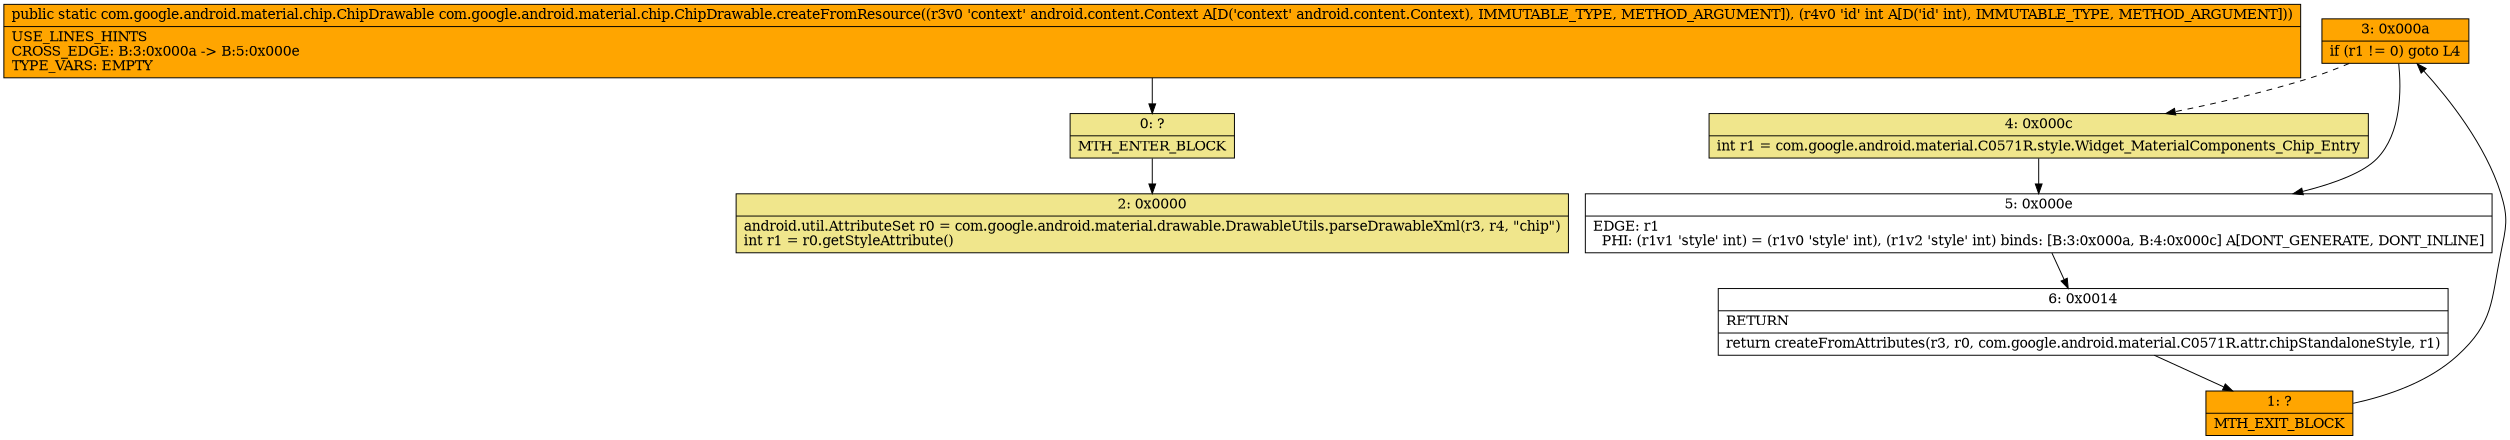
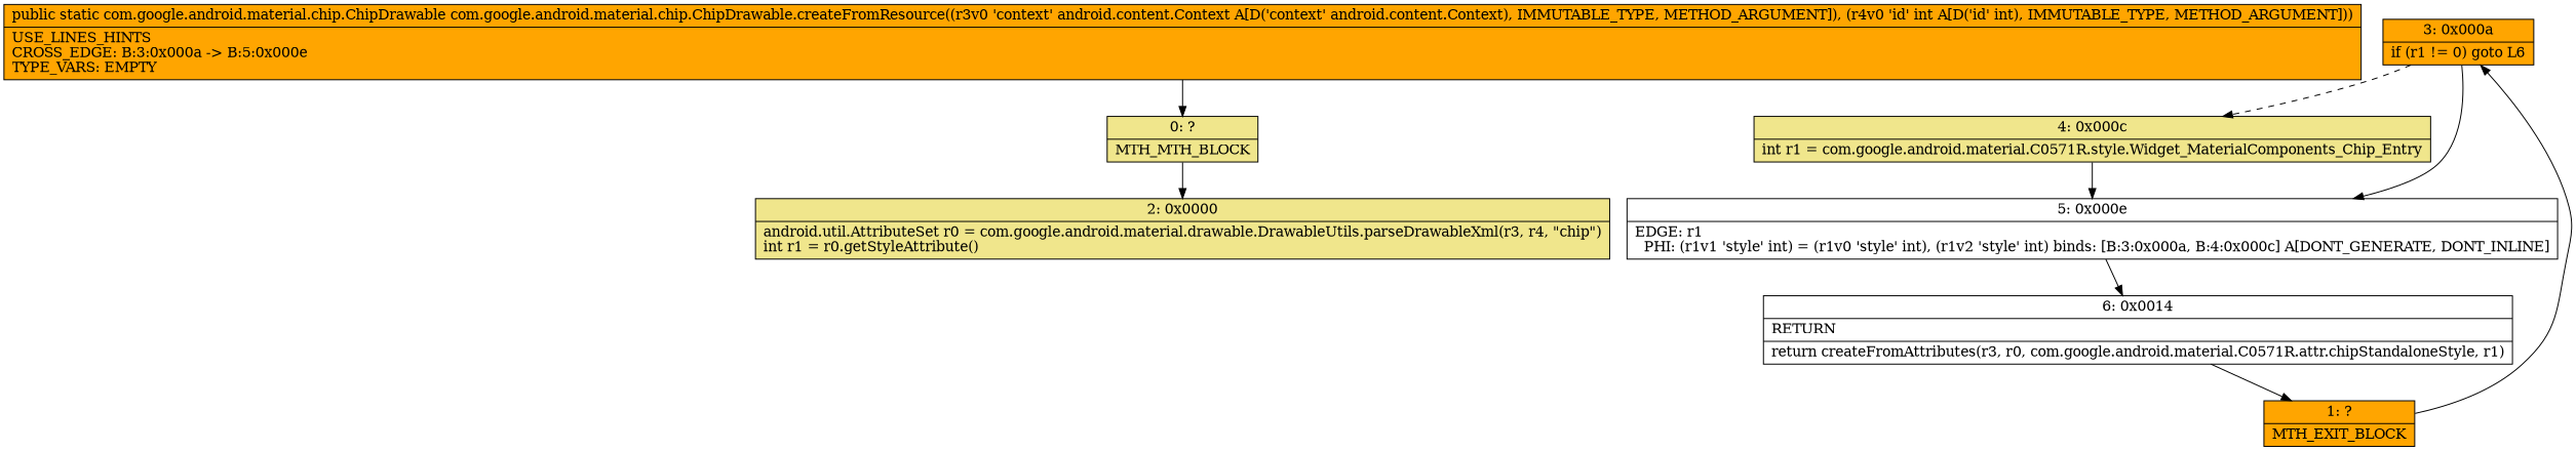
  digraph {
    node [fillcolor=khaki shape=record style=filled]
-   n1 [label="{0\:\ ?|MTH_ENTER_BLOCK\l}"]
+   n1 [label="{0\:\ ?|MTH_MTH_BLOCK\l}"]
    n2 [label="{2\:\ 0x0000|android.util.AttributeSet r0 = com.google.android.material.drawable.DrawableUtils.parseDrawableXml(r3, r4, \"chip\")\lint r1 = r0.getStyleAttribute()\l}"]
-   n3 [fillcolor=orange label="{3\:\ 0x000a|if (r1 != 0) goto L4\l}"]
+   n3 [fillcolor=orange label="{3\:\ 0x000a|if (r1 != 0) goto L6\l}"]
    n4 [label="{4\:\ 0x000c|int r1 = com.google.android.material.C0571R.style.Widget_MaterialComponents_Chip_Entry\l}"]
    n5 [fillcolor=white label="{5\:\ 0x000e|EDGE: r1 \l  PHI: (r1v1 'style' int) = (r1v0 'style' int), (r1v2 'style' int) binds: [B:3:0x000a, B:4:0x000c] A[DONT_GENERATE, DONT_INLINE]\l}"]
    n6 [fillcolor=white label="{6\:\ 0x0014|RETURN\l|return createFromAttributes(r3, r0, com.google.android.material.C0571R.attr.chipStandaloneStyle, r1)\l}"]
    n7 [fillcolor=orange label="{1\:\ ?|MTH_EXIT_BLOCK\l}"]
    n8 [fillcolor=orange label="{public static com.google.android.material.chip.ChipDrawable com.google.android.material.chip.ChipDrawable.createFromResource((r3v0 'context' android.content.Context A[D('context' android.content.Context), IMMUTABLE_TYPE, METHOD_ARGUMENT]), (r4v0 'id' int A[D('id' int), IMMUTABLE_TYPE, METHOD_ARGUMENT]))  | USE_LINES_HINTS\lCROSS_EDGE: B:3:0x000a \-\> B:5:0x000e\lTYPE_VARS: EMPTY\l}"]
    n1 -> n2
    n3 -> n4 [style=dashed]
    n3 -> n5
    n4 -> n5
    n5 -> n6
    n6 -> n7
    n7 -> n3
    n8 -> n1
  }
